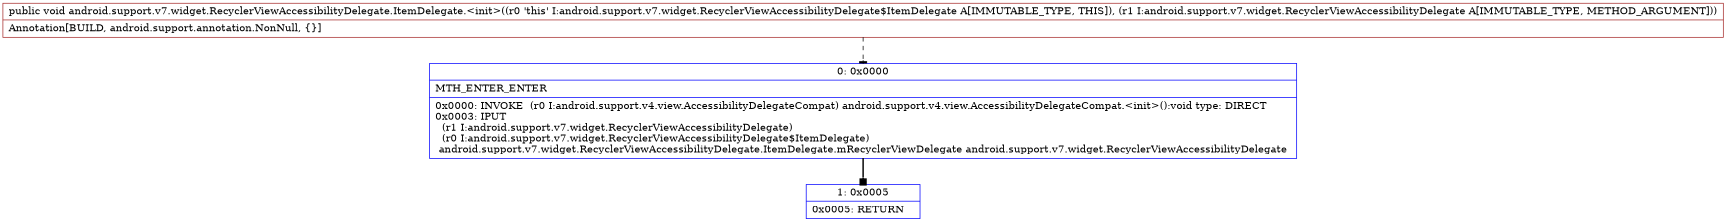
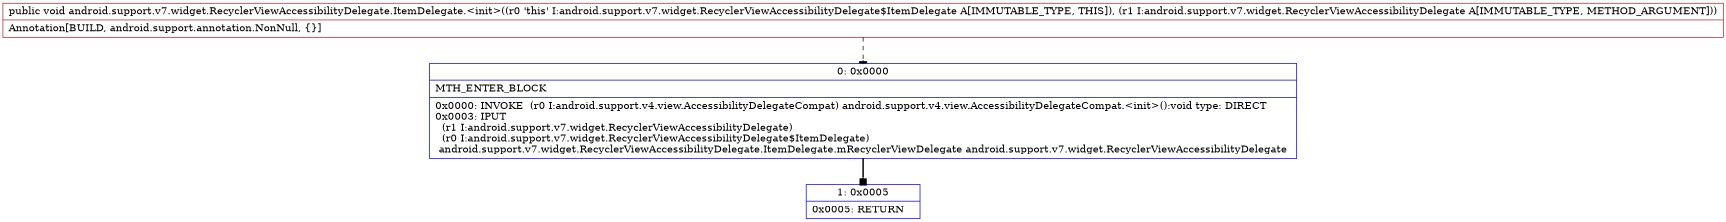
  digraph {
    node [shape=record color=blue]
-   n1 [label="{0\:\ 0x0000|MTH_ENTER_ENTER\l|0x0000: INVOKE  (r0 I:android.support.v4.view.AccessibilityDelegateCompat) android.support.v4.view.AccessibilityDelegateCompat.\<init\>():void type: DIRECT \l0x0003: IPUT  \l  (r1 I:android.support.v7.widget.RecyclerViewAccessibilityDelegate)\l  (r0 I:android.support.v7.widget.RecyclerViewAccessibilityDelegate$ItemDelegate)\l android.support.v7.widget.RecyclerViewAccessibilityDelegate.ItemDelegate.mRecyclerViewDelegate android.support.v7.widget.RecyclerViewAccessibilityDelegate \l}"]
+   n1 [label="{0\:\ 0x0000|MTH_ENTER_BLOCK\l|0x0000: INVOKE  (r0 I:android.support.v4.view.AccessibilityDelegateCompat) android.support.v4.view.AccessibilityDelegateCompat.\<init\>():void type: DIRECT \l0x0003: IPUT  \l  (r1 I:android.support.v7.widget.RecyclerViewAccessibilityDelegate)\l  (r0 I:android.support.v7.widget.RecyclerViewAccessibilityDelegate$ItemDelegate)\l android.support.v7.widget.RecyclerViewAccessibilityDelegate.ItemDelegate.mRecyclerViewDelegate android.support.v7.widget.RecyclerViewAccessibilityDelegate \l}"]
    n2 [label="{1\:\ 0x0005|0x0005: RETURN   \l}"]
    n3 [label="{public void android.support.v7.widget.RecyclerViewAccessibilityDelegate.ItemDelegate.\<init\>((r0 'this' I:android.support.v7.widget.RecyclerViewAccessibilityDelegate$ItemDelegate A[IMMUTABLE_TYPE, THIS]), (r1 I:android.support.v7.widget.RecyclerViewAccessibilityDelegate A[IMMUTABLE_TYPE, METHOD_ARGUMENT]))  | Annotation[BUILD, android.support.annotation.NonNull, \{\}]\l}" color=brown]
    n1 -> n2 [style=bold arrowhead=box]
    n3 -> n1 [style=dashed arrowhead=tee]
  }
